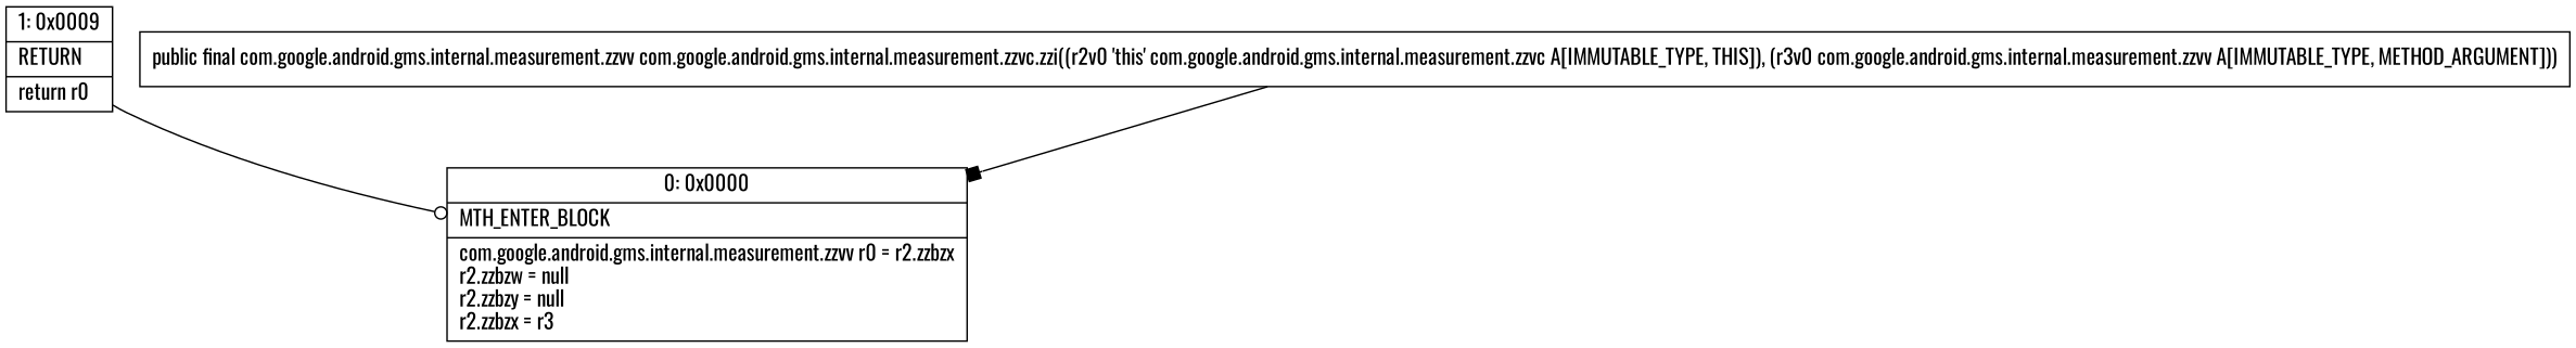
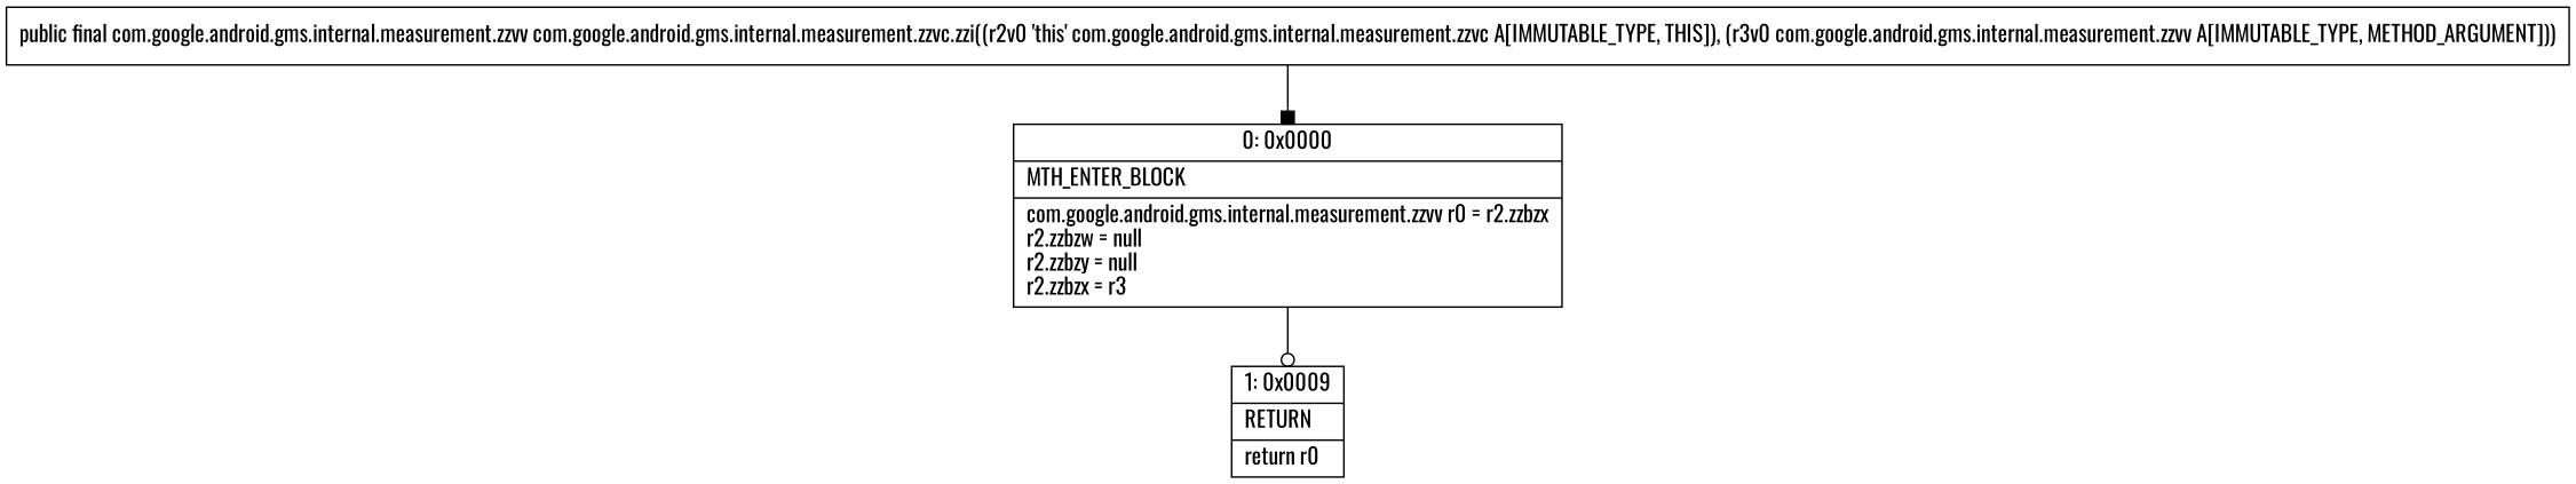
  digraph {
    fontname=Oswald
    node [shape=record fontname=Oswald]
    edge [fontname=Oswald]
    n1 [label="{0\:\ 0x0000|MTH_ENTER_BLOCK\l|com.google.android.gms.internal.measurement.zzvv r0 = r2.zzbzx\lr2.zzbzw = null\lr2.zzbzy = null\lr2.zzbzx = r3\l}"]
    n2 [label="{1\:\ 0x0009|RETURN\l|return r0\l}"]
    n3 [label="{public final com.google.android.gms.internal.measurement.zzvv com.google.android.gms.internal.measurement.zzvc.zzi((r2v0 'this' com.google.android.gms.internal.measurement.zzvc A[IMMUTABLE_TYPE, THIS]), (r3v0 com.google.android.gms.internal.measurement.zzvv A[IMMUTABLE_TYPE, METHOD_ARGUMENT])) }"]
-   n2 -> n1 [arrowhead=odot]
+   n1 -> n2 [arrowhead=odot]
    n3 -> n1 [arrowhead=box]
  }
